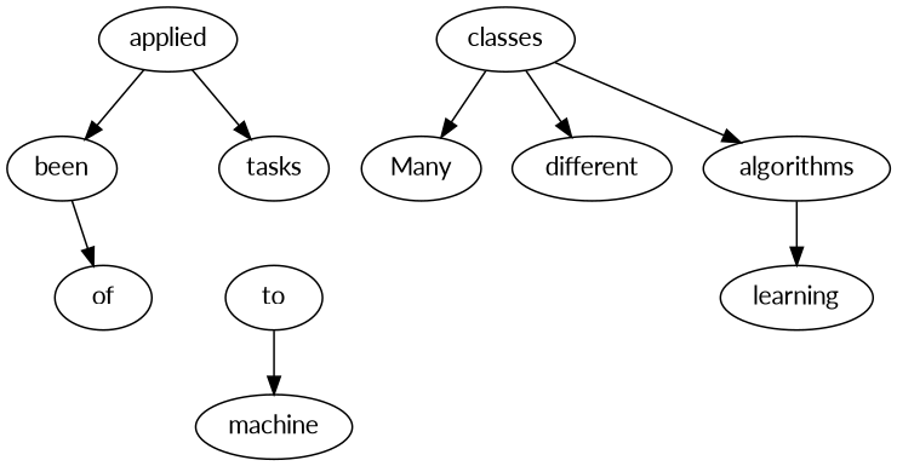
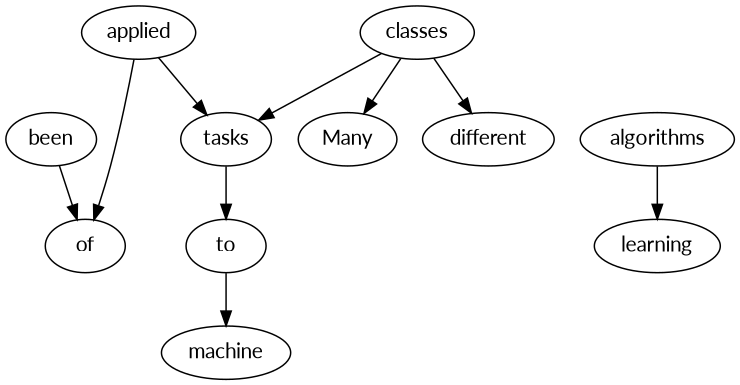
  digraph {
    fontname=Lato
    node [fontname=Lato]
    edge [fontname=Lato]
    n1 [label=applied]
    n2 [label=been]
    n3 [label=tasks]
    n4 [label=Many]
    n5 [label=different]
    n6 [label=classes]
    n7 [label=algorithms]
    n8 [label=learning]
    n9 [label=of]
    n10 [label=machine]
    n11 [label=to]
-   n1 -> n2
+   n1 -> n9
    n1 -> n3
    n2 -> n9
+   n3 -> n11
    n6 -> n4
    n6 -> n5
-   n6 -> n7
+   n6 -> n3
    n7 -> n8
    n11 -> n10
  }
